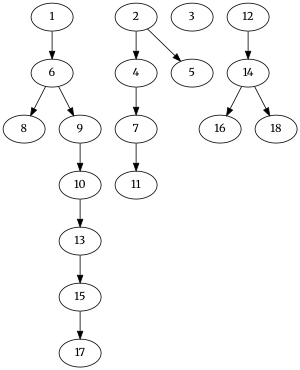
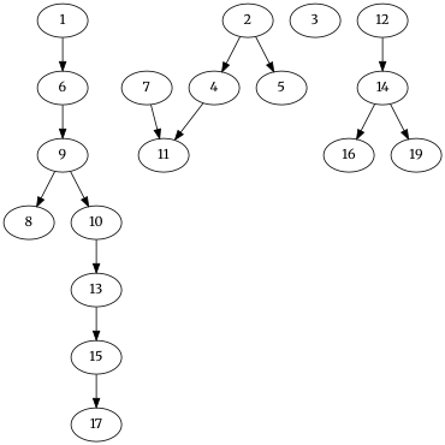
  digraph {
    fontname=Merriweather
    node [alpha=0.04 fontname=Merriweather]
    edge [fontname=Merriweather]
    1 [expect_size=207994791256915968]
    6 [alpha=0.19 expect_size=336055749422625]
    4 [alpha=0.01 expect_size=392684941252493312]
    7 [expect_size=10385643892574480]
    8 [alpha=0.15 expect_size=10862412564409564]
    9 [alpha=0.19 expect_size=5713251441142939]
    11 [alpha=0.12 expect_size=184146722816000000]
    10 [alpha=0.10 expect_size=14331176324544066]
    2 [alpha=0.18 expect_size=14961652217891280]
    5 [alpha=0.17 expect_size=1536076240831262]
    3 [alpha=0.08 expect_size=519170255864903]
    13 [expect_size=235673445466112000]
    12 [alpha=0.03 expect_size=663005736761610]
    14 [alpha=0.12 expect_size=9915293732356660]
    15 [alpha=0.18 expect_size=8239116579243904]
    16 [alpha=0.14 expect_size=185588415309568]
-   18 [alpha=0.14 expect_size=602166397321084928]
+   18 [alpha=0.14 expect_size=602166397321084928 label=19]
    17 [alpha=0.01 expect_size=238905410504511]
    1 -> 6
-   6 -> 8
+   9 -> 8
    6 -> 9
-   4 -> 7
+   4 -> 11
    7 -> 11
    9 -> 10
    10 -> 13
    2 -> 4
    2 -> 5
    13 -> 15
    12 -> 14
    14 -> 16
    14 -> 18
    15 -> 17
  }
